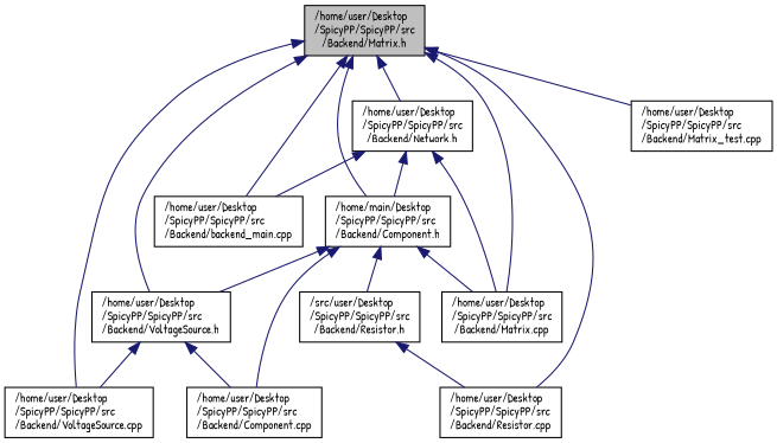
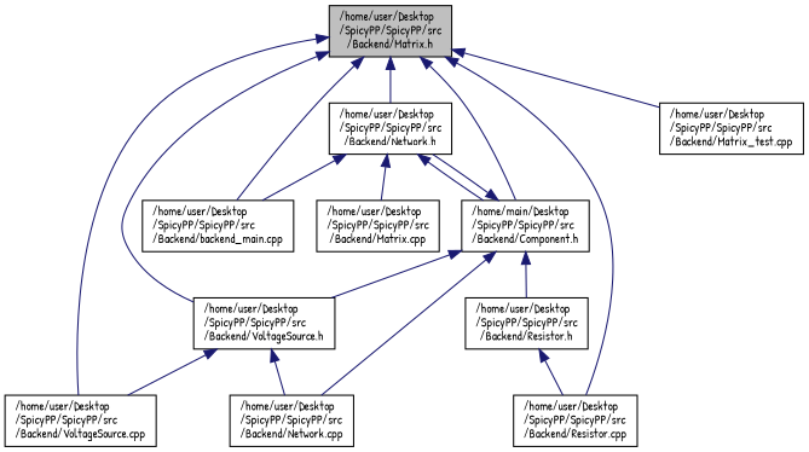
  digraph {
    fontname="Patrick Hand"
    node [color=black fillcolor=white fontname="Patrick Hand" fontsize=10 shape=record style=filled]
    edge [color=midnightblue dir=back fontname="Patrick Hand" fontsize=10 labelfontname=Helvetica labelfontsize=10 style=solid]
    n1 [fillcolor=grey75 fontcolor=black height=0.2 label="/home/user/Desktop\l/SpicyPP/SpicyPP/src\l/Backend/Matrix.h" width=0.4]
    n2 [height=0.2 label="/home/user/Desktop\l/SpicyPP/SpicyPP/src\l/Backend/backend_main.cpp" width=0.4]
    n3 [height=0.2 label="/home/user/Desktop\l/SpicyPP/SpicyPP/src\l/Backend/Network.h" width=0.4]
    n4 [height=0.2 label="/home/main/Desktop\l/SpicyPP/SpicyPP/src\l/Backend/Component.h" width=0.4]
    n5 [height=0.2 label="/home/user/Desktop\l/SpicyPP/SpicyPP/src\l/Backend/Resistor.cpp" width=0.4]
    n6 [height=0.2 label="/home/user/Desktop\l/SpicyPP/SpicyPP/src\l/Backend/VoltageSource.h" width=0.4]
    n7 [height=0.2 label="/home/user/Desktop\l/SpicyPP/SpicyPP/src\l/Backend/VoltageSource.cpp" width=0.4]
    n8 [height=0.2 label="/home/user/Desktop\l/SpicyPP/SpicyPP/src\l/Backend/Matrix.cpp" width=0.4]
    n9 [height=0.2 label="/home/user/Desktop\l/SpicyPP/SpicyPP/src\l/Backend/Matrix_test.cpp" width=0.4]
-   n10 [height=0.2 label="/src/user/Desktop\l/SpicyPP/SpicyPP/src\l/Backend/Resistor.h" width=0.4]
-   n11 [height=0.2 label="/home/user/Desktop\l/SpicyPP/SpicyPP/src\l/Backend/Component.cpp" width=0.4]
+   n10 [height=0.2 label="/home/user/Desktop\l/SpicyPP/SpicyPP/src\l/Backend/Resistor.h" width=0.4]
+   n11 [height=0.2 label="/home/user/Desktop\l/SpicyPP/SpicyPP/src\l/Backend/Network.cpp" width=0.4]
    n1 -> n2
    n1 -> n3
    n1 -> n4
    n1 -> n5
    n1 -> n6
    n1 -> n7
-   n1 -> n8
    n1 -> n9
    n3 -> n2
    n3 -> n4
    n3 -> n8
-   n4 -> n8
+   n4 -> n3
    n4 -> n6
    n4 -> n10
    n4 -> n11
    n6 -> n7
    n6 -> n11
    n10 -> n5
  }
